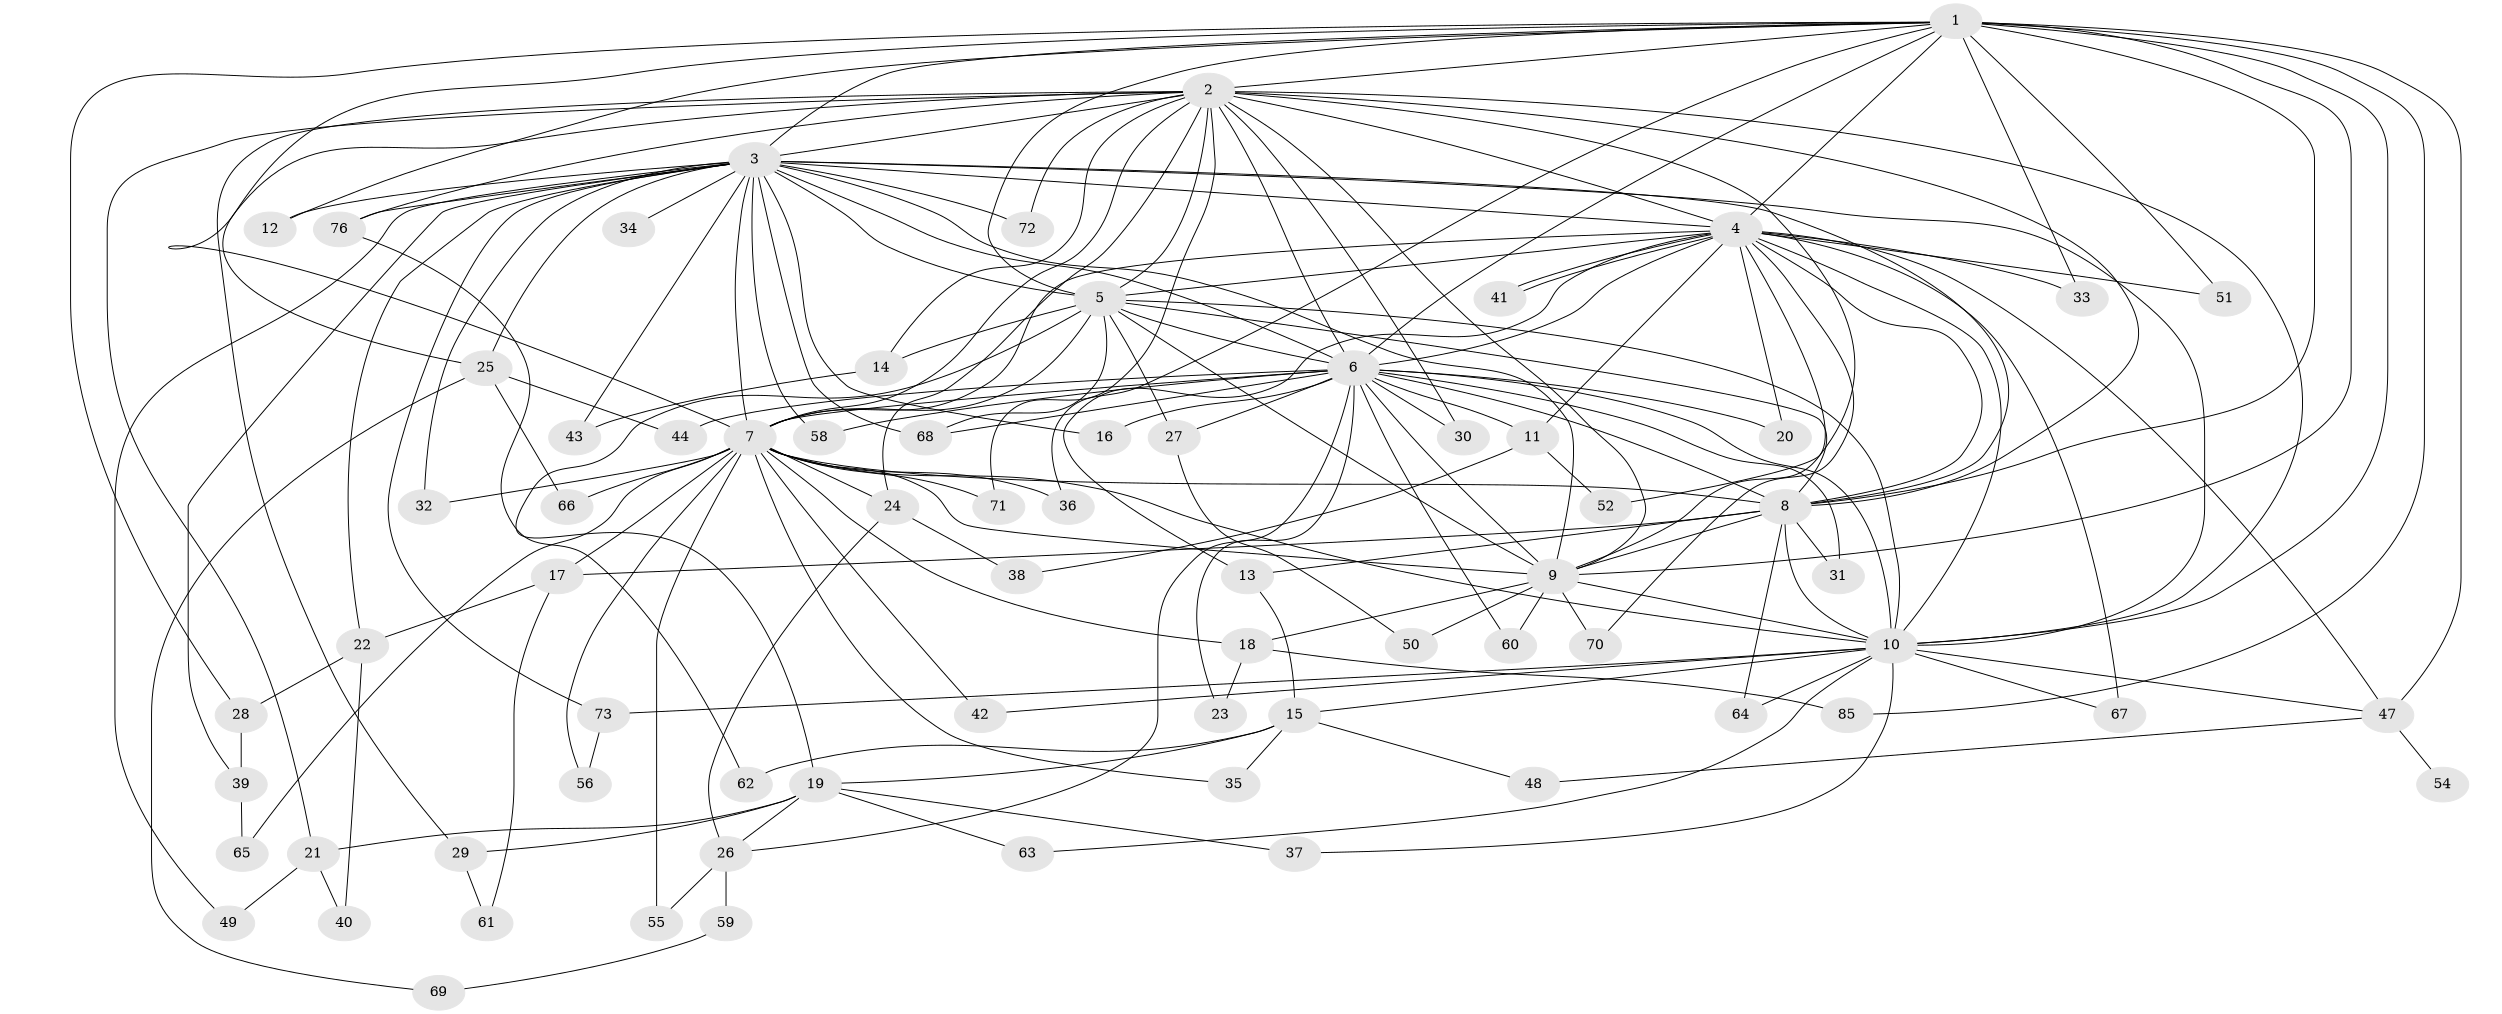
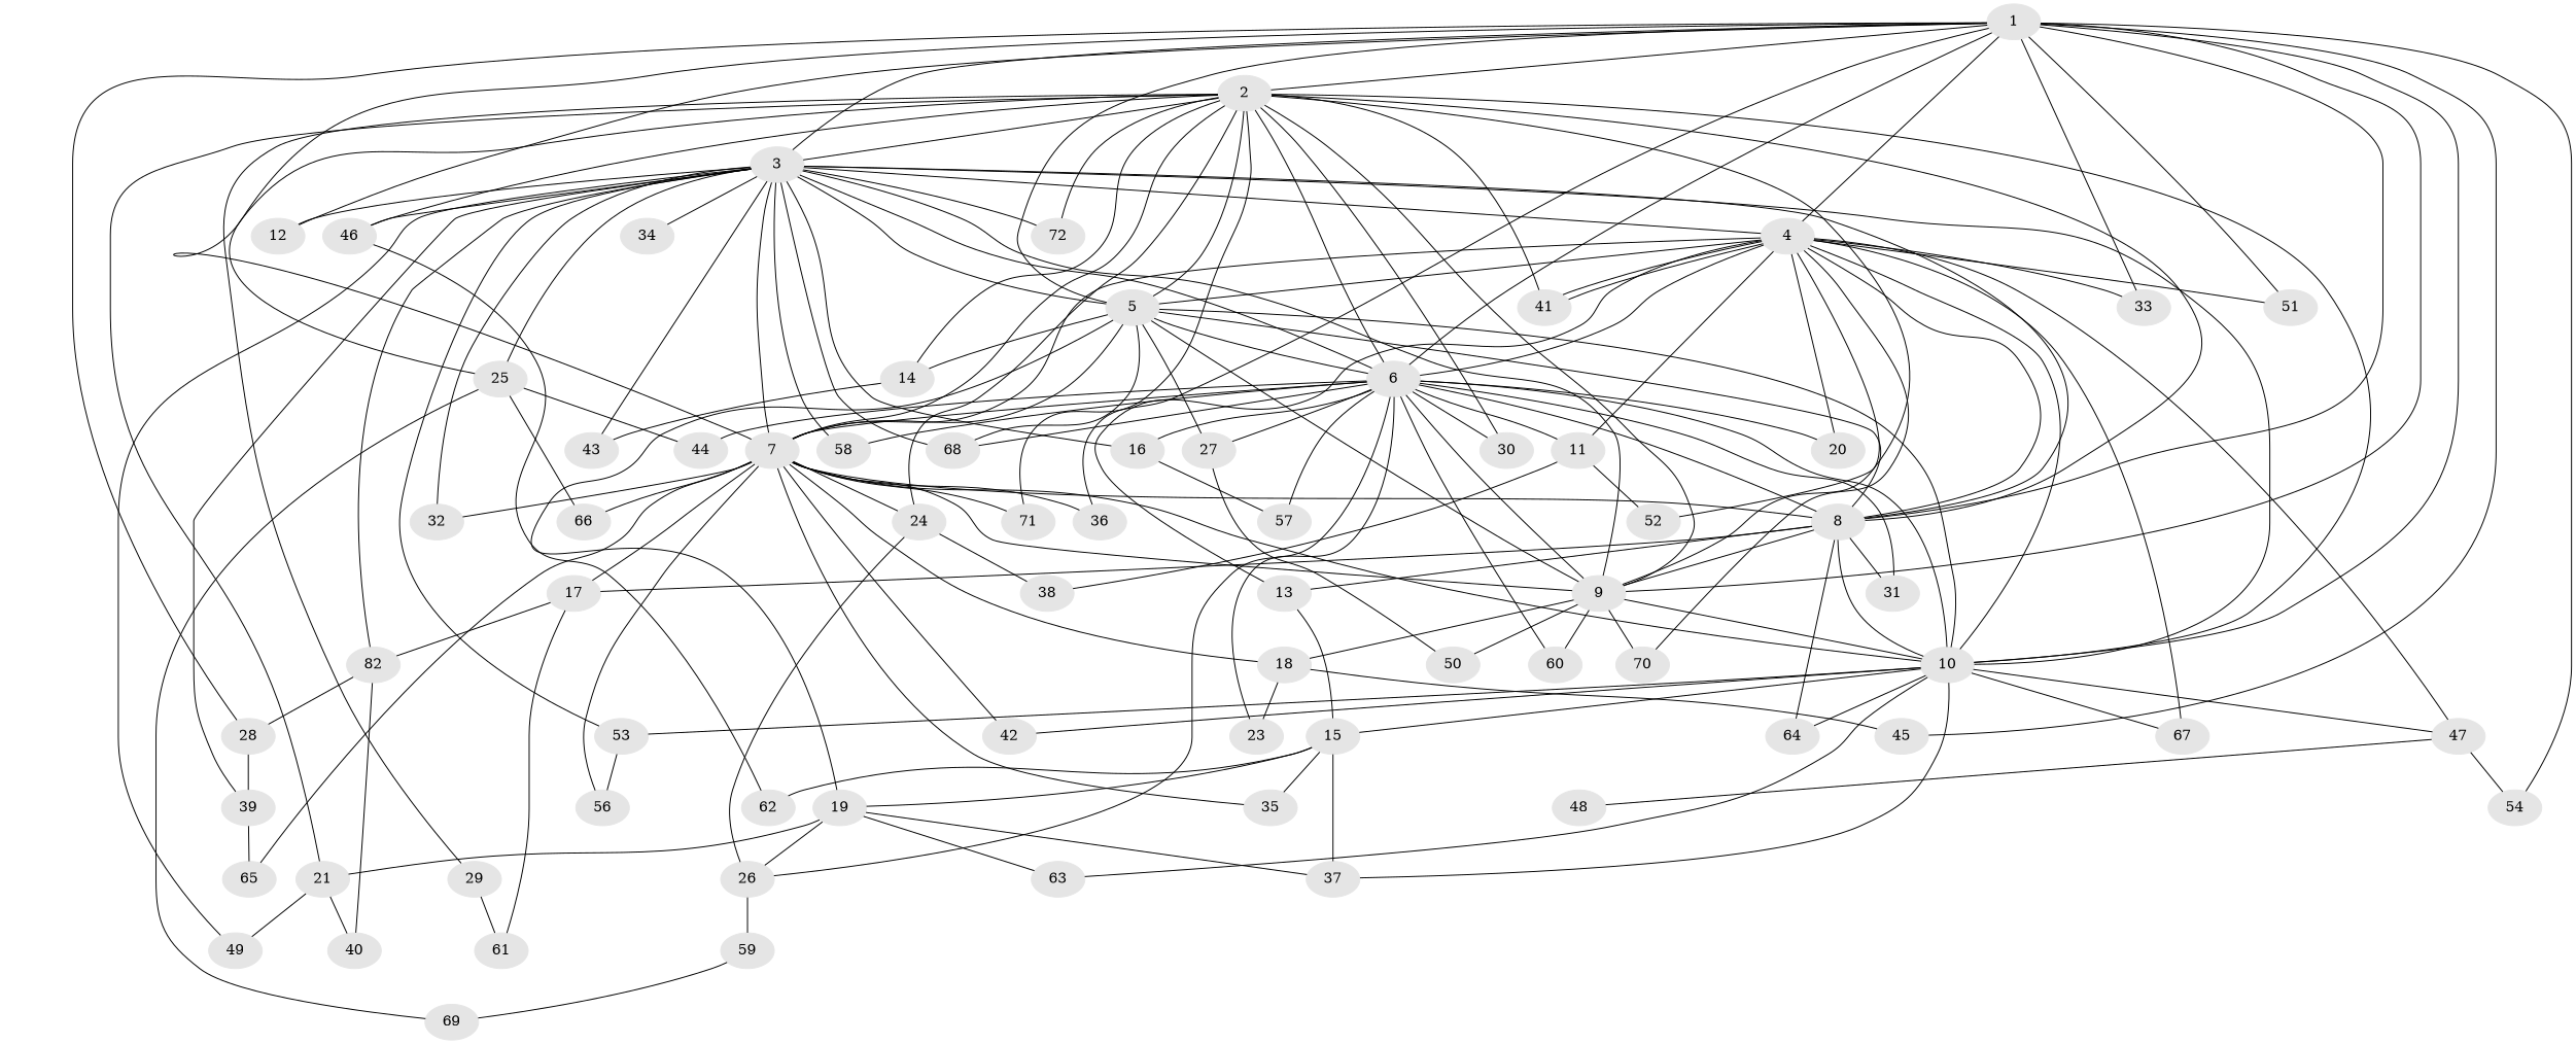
  graph {
    node [color=gray90 style=filled]
    1
    2
    3
    4
    5
    6
    7
    8
    9
    10
    12
    28
    33
    36
-   45 [label=85]
+   45
    51
    54
    14
    21
    24
    25
    29
    30
-   46 [label=76]
+   46
    52
    71
    72
    16
-   22
+   22 [label=82]
    32
    34
    39
    43
    49
-   53 [label=73]
+   53
    58
    68
    11
    13
    20
    41
    47
    67
    70
    19
    27
    23
    26
    31
    44
+   57
    60
    17
    18
    35
    42
-   55
    56
    65
    66
    64
    50
    15
    37
    63
    40
    38
    69
    61
    62
    48
    59
    1 -- 2
    1 -- 3
    1 -- 4
    1 -- 5
    1 -- 6
    1 -- 7
    1 -- 8
    1 -- 9
    1 -- 10
    1 -- 12
    1 -- 28
    1 -- 33
    1 -- 36
    1 -- 45
    1 -- 51
-   1 -- 47
+   1 -- 54
    2 -- 3
-   2 -- 4
+   2 -- 41
    2 -- 5
    2 -- 6
    2 -- 7
    2 -- 8
    2 -- 9
    2 -- 10
    2 -- 14
    2 -- 21
    2 -- 24
    2 -- 25
    2 -- 29
    2 -- 30
    2 -- 46
    2 -- 52
    2 -- 71
    2 -- 72
    3 -- 4
    3 -- 5
    3 -- 6
    3 -- 7
    3 -- 8
    3 -- 9
    3 -- 10
    3 -- 12
    3 -- 25
    3 -- 46
    3 -- 72
    3 -- 16
    3 -- 22
    3 -- 32
    3 -- 34
    3 -- 39
    3 -- 43
    3 -- 49
    3 -- 53
    3 -- 58
    3 -- 68
    4 -- 5
    4 -- 6
    4 -- 7
    4 -- 8
    4 -- 9
    4 -- 10
    4 -- 33
    4 -- 51
    4 -- 11
    4 -- 13
    4 -- 20
    4 -- 41
    4 -- 41
    4 -- 47
    4 -- 67
    4 -- 70
    5 -- 6
    5 -- 7
    5 -- 8
    5 -- 9
    5 -- 10
    5 -- 14
    5 -- 68
    5 -- 19
    5 -- 27
    6 -- 7
    6 -- 8
    6 -- 9
    6 -- 10
    6 -- 30
    6 -- 16
    6 -- 58
    6 -- 68
    6 -- 11
    6 -- 20
    6 -- 27
    6 -- 23
    6 -- 26
    6 -- 31
    6 -- 44
+   6 -- 57
    6 -- 60
    7 -- 8
    7 -- 9
    7 -- 10
    7 -- 36
    7 -- 24
    7 -- 71
    7 -- 32
    7 -- 17
    7 -- 18
    7 -- 35
    7 -- 42
-   7 -- 55
    7 -- 56
    7 -- 65
    7 -- 66
    8 -- 9
    8 -- 10
    8 -- 13
    8 -- 31
    8 -- 17
    8 -- 64
    9 -- 10
    9 -- 70
    9 -- 60
    9 -- 18
    9 -- 50
    10 -- 53
    10 -- 47
    10 -- 67
    10 -- 42
    10 -- 64
    10 -- 15
    10 -- 37
    10 -- 63
    28 -- 39
    14 -- 43
    21 -- 49
    21 -- 40
    24 -- 26
    24 -- 38
    25 -- 44
    25 -- 66
    25 -- 69
    29 -- 61
    46 -- 62
+   16 -- 57
    22 -- 28
    22 -- 40
    39 -- 65
    53 -- 56
    11 -- 52
    11 -- 38
    13 -- 15
    47 -- 54
    47 -- 48
    19 -- 21
-   19 -- 29
    19 -- 26
    19 -- 37
    19 -- 63
    27 -- 50
-   26 -- 55
    26 -- 59
    17 -- 22
    17 -- 61
    18 -- 45
    18 -- 23
    15 -- 19
    15 -- 35
    15 -- 62
-   15 -- 48
+   15 -- 37
    59 -- 69
  }
